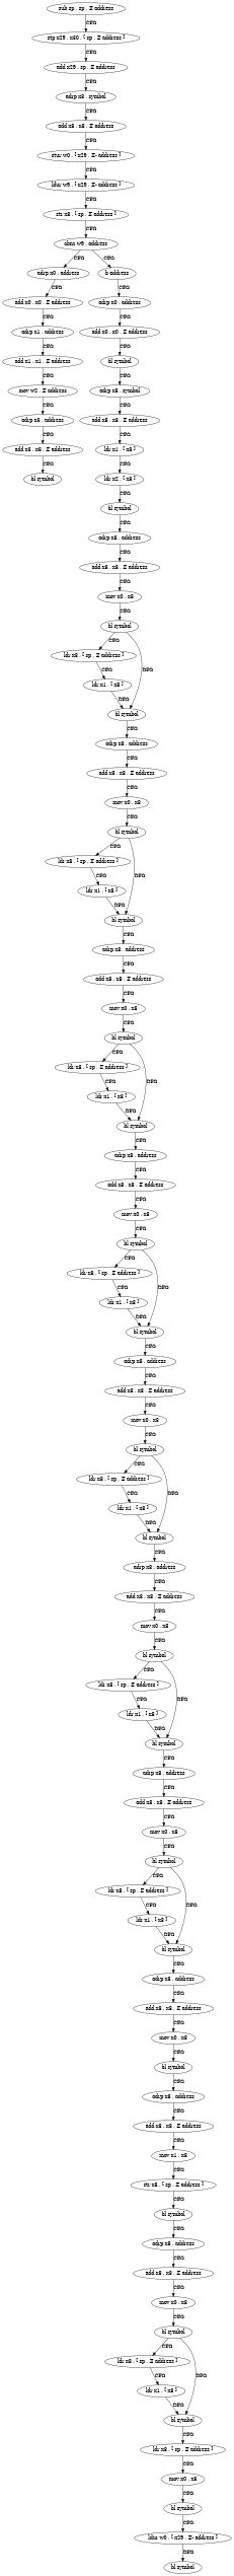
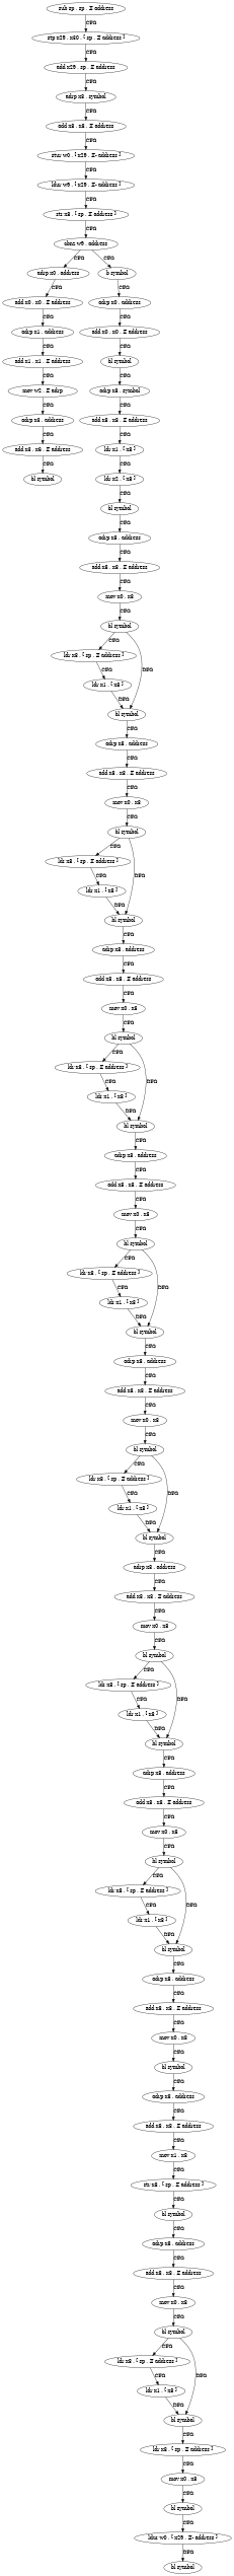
  digraph {
    n1 [label="sub sp , sp , # address"]
    n2 [label="stp x29 , x30 , [ sp , # address ]"]
    n3 [label="add x29 , sp , # address"]
    n4 [label="adrp x8 , symbol"]
    n5 [label="add x8 , x8 , # address"]
    n6 [label="stur w0 , [ x29 , #- address ]"]
    n7 [label="ldur w9 , [ x29 , #- address ]"]
    n8 [label="str x8 , [ sp , # address ]"]
    n9 [label="ldur w0 , [ x29 , #- address ]"]
    n10 [label="bl symbol"]
    n11 [label="cbnz w9 , address"]
    n12 [label="adrp x0 , address"]
-   n13 [label="b address"]
+   n13 [label="b symbol"]
    n14 [label="add x0 , x0 , # address"]
    n15 [label="adrp x0 , address"]
    n16 [label="adrp x1 , address"]
    n17 [label="add x0 , x0 , # address"]
    n18 [label="add x1 , x1 , # address"]
-   n19 [label="mov w2 , # address"]
+   n19 [label="mov w2 , # adrp"]
    n20 [label="adrp x3 , address"]
    n21 [label="add x3 , x6 , # address"]
    n22 [label="bl symbol"]
    n23 [label="bl symbol"]
    n24 [label="adrp x8 , symbol"]
    n25 [label="add x8 , x8 , # address"]
    n26 [label="ldr x1 , [ x8 ]"]
    n27 [label="ldr x2 , [ x8 ]"]
    n28 [label="bl symbol"]
    n29 [label="adrp x8 , address"]
    n30 [label="add x8 , x8 , # address"]
    n31 [label="mov x0 , x8"]
    n32 [label="bl symbol"]
    n33 [label="ldr x8 , [ sp , # address ]"]
    n34 [label="bl symbol"]
    n35 [label="ldr x1 , [ x8 ]"]
    n36 [label="adrp x8 , address"]
    n37 [label="add x8 , x8 , # address"]
    n38 [label="mov x0 , x8"]
    n39 [label="bl symbol"]
    n40 [label="ldr x8 , [ sp , # address ]"]
    n41 [label="bl symbol"]
    n42 [label="ldr x1 , [ x8 ]"]
    n43 [label="adrp x8 , address"]
    n44 [label="add x8 , x8 , # address"]
    n45 [label="mov x0 , x8"]
    n46 [label="bl symbol"]
    n47 [label="ldr x8 , [ sp , # address ]"]
    n48 [label="bl symbol"]
    n49 [label="ldr x1 , [ x8 ]"]
    n50 [label="adrp x8 , address"]
    n51 [label="add x8 , x8 , # address"]
    n52 [label="mov x0 , x8"]
    n53 [label="bl symbol"]
    n54 [label="ldr x8 , [ sp , # address ]"]
    n55 [label="bl symbol"]
    n56 [label="ldr x1 , [ x8 ]"]
    n57 [label="adrp x8 , address"]
    n58 [label="add x8 , x8 , # address"]
    n59 [label="mov x0 , x8"]
    n60 [label="bl symbol"]
    n61 [label="ldr x8 , [ sp , # address ]"]
    n62 [label="bl symbol"]
    n63 [label="ldr x1 , [ x8 ]"]
    n64 [label="adrp x8 , address"]
    n65 [label="add x8 , x8 , # address"]
    n66 [label="mov x0 , x8"]
    n67 [label="bl symbol"]
    n68 [label="ldr x8 , [ sp , # address ]"]
    n69 [label="bl symbol"]
    n70 [label="ldr x1 , [ x8 ]"]
    n71 [label="adrp x8 , address"]
    n72 [label="add x8 , x8 , # address"]
    n73 [label="mov x0 , x8"]
    n74 [label="bl symbol"]
    n75 [label="ldr x8 , [ sp , # address ]"]
    n76 [label="bl symbol"]
    n77 [label="ldr x1 , [ x8 ]"]
    n78 [label="adrp x8 , address"]
    n79 [label="add x8 , x8 , # address"]
    n80 [label="mov x0 , x8"]
    n81 [label="bl symbol"]
    n82 [label="adrp x8 , address"]
    n83 [label="add x8 , x8 , # address"]
    n84 [label="mov x1 , x8"]
    n85 [label="str x8 , [ sp , # address ]"]
    n86 [label="bl symbol"]
    n87 [label="adrp x8 , address"]
    n88 [label="add x8 , x8 , # address"]
    n89 [label="mov x0 , x8"]
    n90 [label="bl symbol"]
    n91 [label="ldr x8 , [ sp , # address ]"]
    n92 [label="bl symbol"]
    n93 [label="ldr x1 , [ x8 ]"]
    n94 [label="ldr x8 , [ sp , # address ]"]
    n95 [label="mov x0 , x8"]
    n96 [label="bl symbol"]
    n1 -> n2 [label=CFG]
    n2 -> n3 [label=CFG]
    n3 -> n4 [label=CFG]
    n4 -> n5 [label=CFG]
    n5 -> n6 [label=CFG]
    n6 -> n7 [label=CFG]
    n7 -> n8 [label=CFG]
    n8 -> n11 [label=CFG]
    n9 -> n10 [label=DFG]
    n11 -> n12 [label=CFG]
    n11 -> n13 [label=CFG]
    n12 -> n14 [label=CFG]
    n13 -> n15 [label=CFG]
    n14 -> n16 [label=CFG]
    n15 -> n17 [label=CFG]
    n16 -> n18 [label=CFG]
    n17 -> n23 [label=CFG]
    n18 -> n19 [label=CFG]
    n19 -> n20 [label=CFG]
    n20 -> n21 [label=CFG]
    n21 -> n22 [label=CFG]
    n23 -> n24 [label=CFG]
    n24 -> n25 [label=CFG]
    n25 -> n26 [label=CFG]
    n26 -> n27 [label=CFG]
    n27 -> n28 [label=CFG]
    n28 -> n29 [label=CFG]
    n29 -> n30 [label=CFG]
    n30 -> n31 [label=CFG]
    n31 -> n32 [label=CFG]
    n32 -> n33 [label=CFG]
    n32 -> n34 [label=DFG]
    n33 -> n35 [label=CFG]
    n34 -> n36 [label=CFG]
    n35 -> n34 [label=DFG]
    n36 -> n37 [label=CFG]
    n37 -> n38 [label=CFG]
    n38 -> n39 [label=CFG]
    n39 -> n40 [label=CFG]
    n39 -> n41 [label=DFG]
    n40 -> n42 [label=CFG]
    n41 -> n43 [label=CFG]
    n42 -> n41 [label=DFG]
    n43 -> n44 [label=CFG]
    n44 -> n45 [label=CFG]
    n45 -> n46 [label=CFG]
    n46 -> n47 [label=CFG]
    n46 -> n48 [label=DFG]
    n47 -> n49 [label=CFG]
    n48 -> n50 [label=CFG]
    n49 -> n48 [label=DFG]
    n50 -> n51 [label=CFG]
    n51 -> n52 [label=CFG]
    n52 -> n53 [label=CFG]
    n53 -> n54 [label=CFG]
    n53 -> n55 [label=DFG]
    n54 -> n56 [label=CFG]
    n55 -> n57 [label=CFG]
    n56 -> n55 [label=DFG]
    n57 -> n58 [label=CFG]
    n58 -> n59 [label=CFG]
    n59 -> n60 [label=CFG]
    n60 -> n61 [label=CFG]
    n60 -> n62 [label=DFG]
    n61 -> n63 [label=CFG]
    n62 -> n64 [label=CFG]
    n63 -> n62 [label=DFG]
    n64 -> n65 [label=CFG]
    n65 -> n66 [label=CFG]
    n66 -> n67 [label=CFG]
    n67 -> n68 [label=CFG]
    n67 -> n69 [label=DFG]
    n68 -> n70 [label=CFG]
    n69 -> n71 [label=CFG]
    n70 -> n69 [label=DFG]
    n71 -> n72 [label=CFG]
    n72 -> n73 [label=CFG]
    n73 -> n74 [label=CFG]
    n74 -> n75 [label=CFG]
    n74 -> n76 [label=DFG]
    n75 -> n77 [label=CFG]
    n76 -> n78 [label=CFG]
    n77 -> n76 [label=DFG]
    n78 -> n79 [label=CFG]
    n79 -> n80 [label=CFG]
    n80 -> n81 [label=CFG]
    n81 -> n82 [label=CFG]
    n82 -> n83 [label=CFG]
    n83 -> n84 [label=CFG]
    n84 -> n85 [label=CFG]
    n85 -> n86 [label=CFG]
    n86 -> n87 [label=CFG]
    n87 -> n88 [label=CFG]
    n88 -> n89 [label=CFG]
    n89 -> n90 [label=CFG]
    n90 -> n91 [label=CFG]
    n90 -> n92 [label=DFG]
    n91 -> n93 [label=CFG]
    n92 -> n94 [label=CFG]
    n93 -> n92 [label=DFG]
    n94 -> n95 [label=CFG]
    n95 -> n96 [label=CFG]
    n96 -> n9 [label=CFG]
  }
